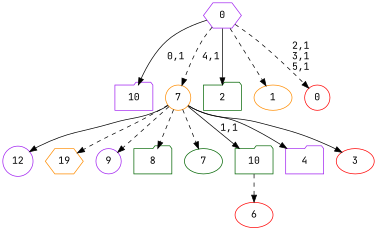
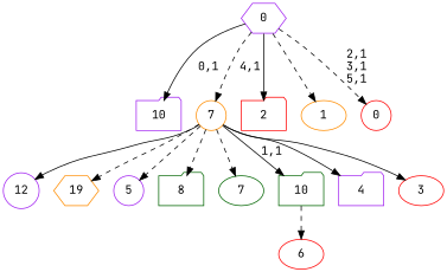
  digraph {
    fontname="JetBrains Mono"
    node [color=purple fontname="JetBrains Mono" shape=folder]
    edge [fontname="JetBrains Mono" style=dashed]
    n1 [label=12 shape=circle]
    n2 [color=darkorange label=19 shape=hexagon]
    n3 [label=10]
-   n4 [label=9 shape=circle]
+   n4 [label=5 shape=circle]
    n5 [color=darkgreen label=8]
    n6 [color=darkgreen label=7 shape=ellipse]
    n7 [color=red label=6 shape=ellipse]
    10 [color=darkgreen]
    n9 [label=4]
    n10 [color=red label=3 shape=ellipse]
    7 [color=darkorange shape=circle]
-   n12 [color=darkgreen label=2]
+   n12 [color=red label=2]
    n13 [color=darkorange label=1 shape=ellipse]
    n14 [color=red label=0 shape=circle]
    0 [shape=hexagon]
    10 -> n7
    7 -> n1 [style=solid]
    7 -> n2
    7 -> n4
    7 -> n5
    7 -> n6
    7 -> 10 [label="1,1" style=solid]
    7 -> n9 [style=solid]
    7 -> n10 [style=solid]
    0 -> n3 [label="0,1" style=solid]
    0 -> 7 [label="4,1"]
    0 -> n12 [style=solid]
    0 -> n13
    0 -> n14 [label="2,1\n3,1\n5,1"]
  }
